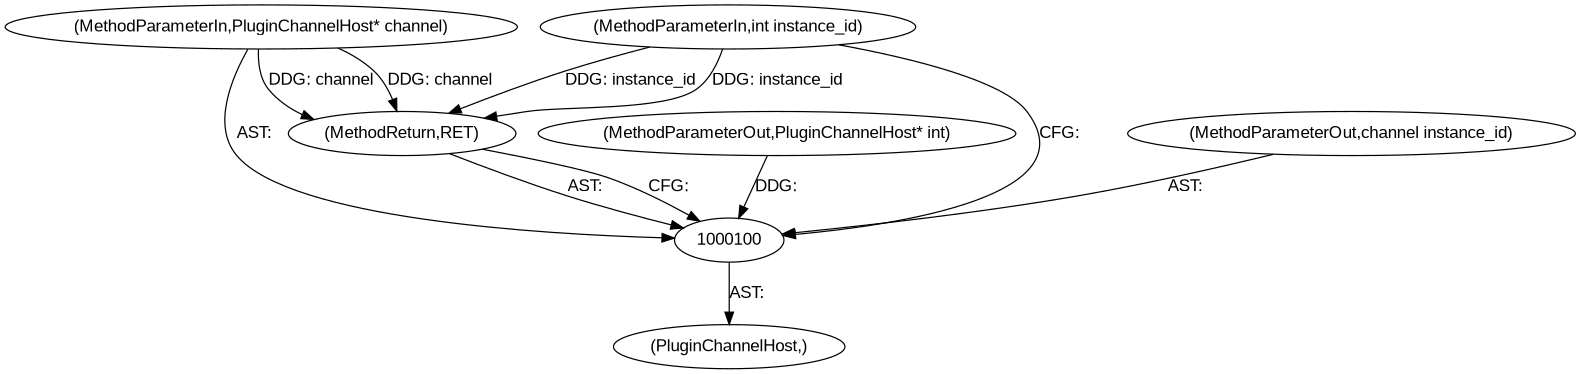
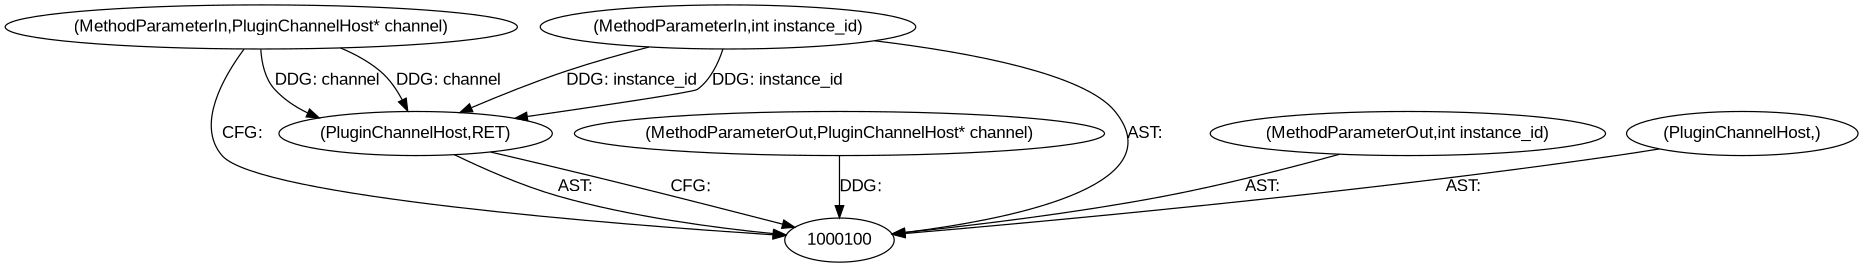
  digraph {
    fontname="Liberation Sans"
    node [fontname="Liberation Sans"]
    edge [fontname="Liberation Sans"]
    n1 [label="(MethodParameterIn,PluginChannelHost* channel)"]
-   n2 [label="(MethodReturn,RET)"]
+   n2 [label="(PluginChannelHost,RET)"]
    1000100
-   n4 [label="(MethodParameterOut,PluginChannelHost* int)"]
+   n4 [label="(MethodParameterOut,PluginChannelHost* channel)"]
    n5 [label="(MethodParameterIn,int instance_id)"]
-   n6 [label="(MethodParameterOut,channel instance_id)"]
+   n6 [label="(MethodParameterOut,int instance_id)"]
    n7 [label="(PluginChannelHost,)"]
    n1 -> n2 [label="DDG: channel"]
    n1 -> n2 [label="DDG: channel"]
-   n1 -> 1000100 [label="AST: "]
+   n1 -> 1000100 [label="CFG: "]
    n2 -> 1000100 [label="AST: "]
    n2 -> 1000100 [label="CFG: "]
    n4 -> 1000100 [label="DDG: "]
    n5 -> n2 [label="DDG: instance_id"]
    n5 -> n2 [label="DDG: instance_id"]
-   n5 -> 1000100 [label="CFG: "]
+   n5 -> 1000100 [label="AST: "]
    n6 -> 1000100 [label="AST: "]
-   1000100 -> n7 [label="AST: "]
+   n7 -> 1000100 [label="AST: "]
  }
